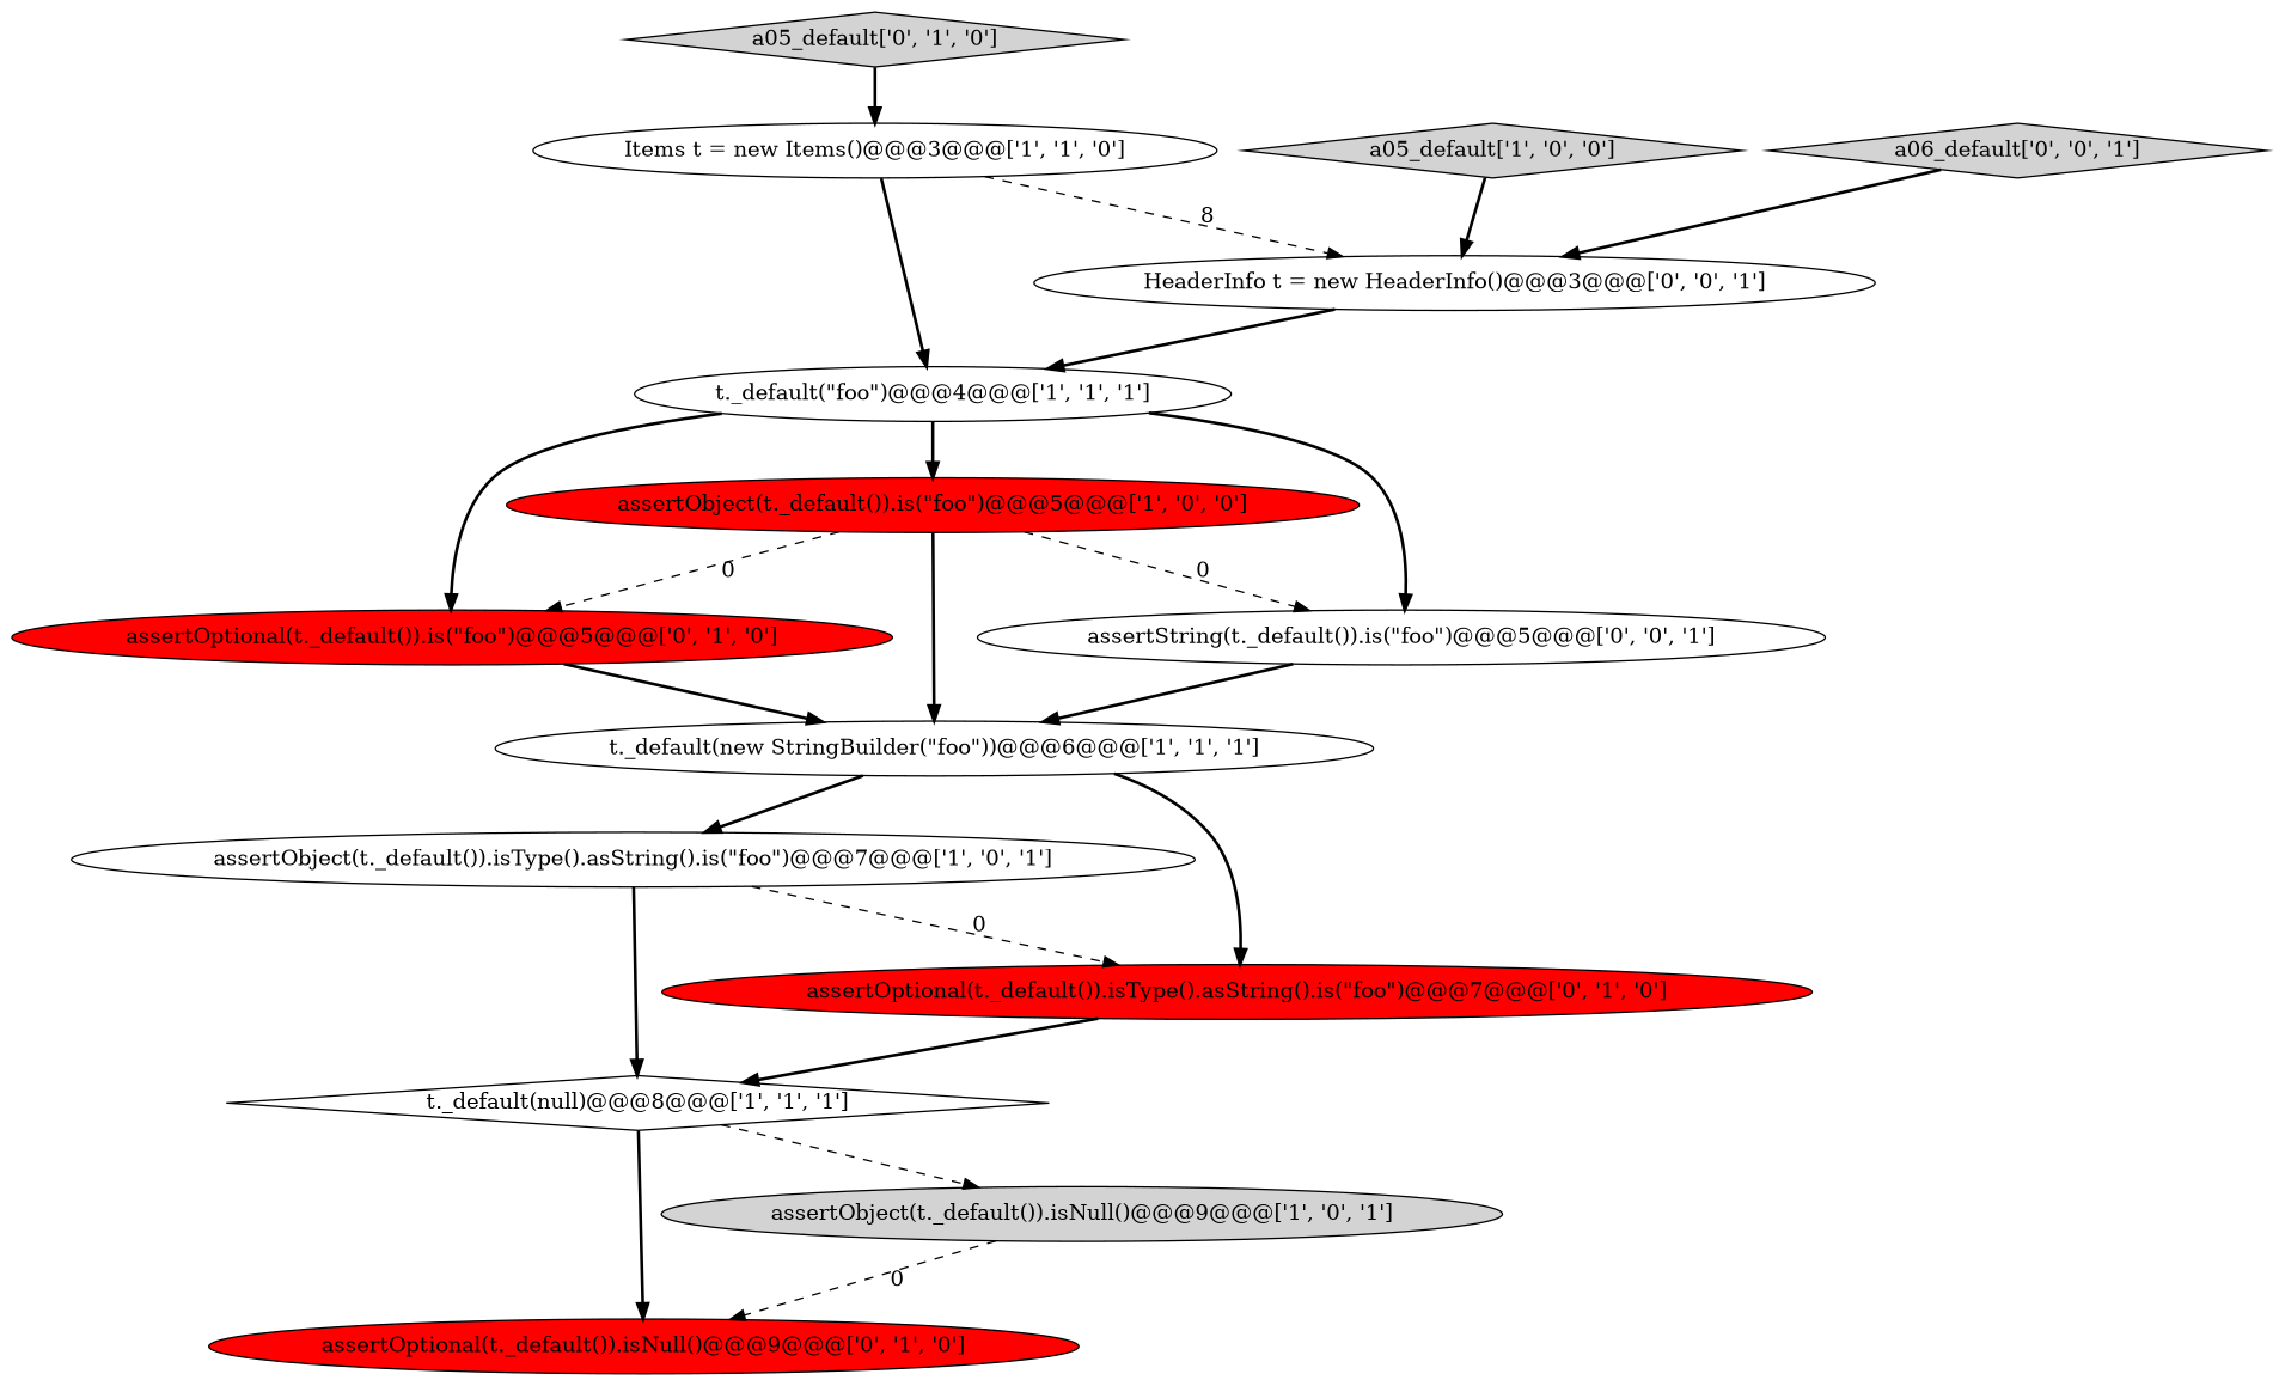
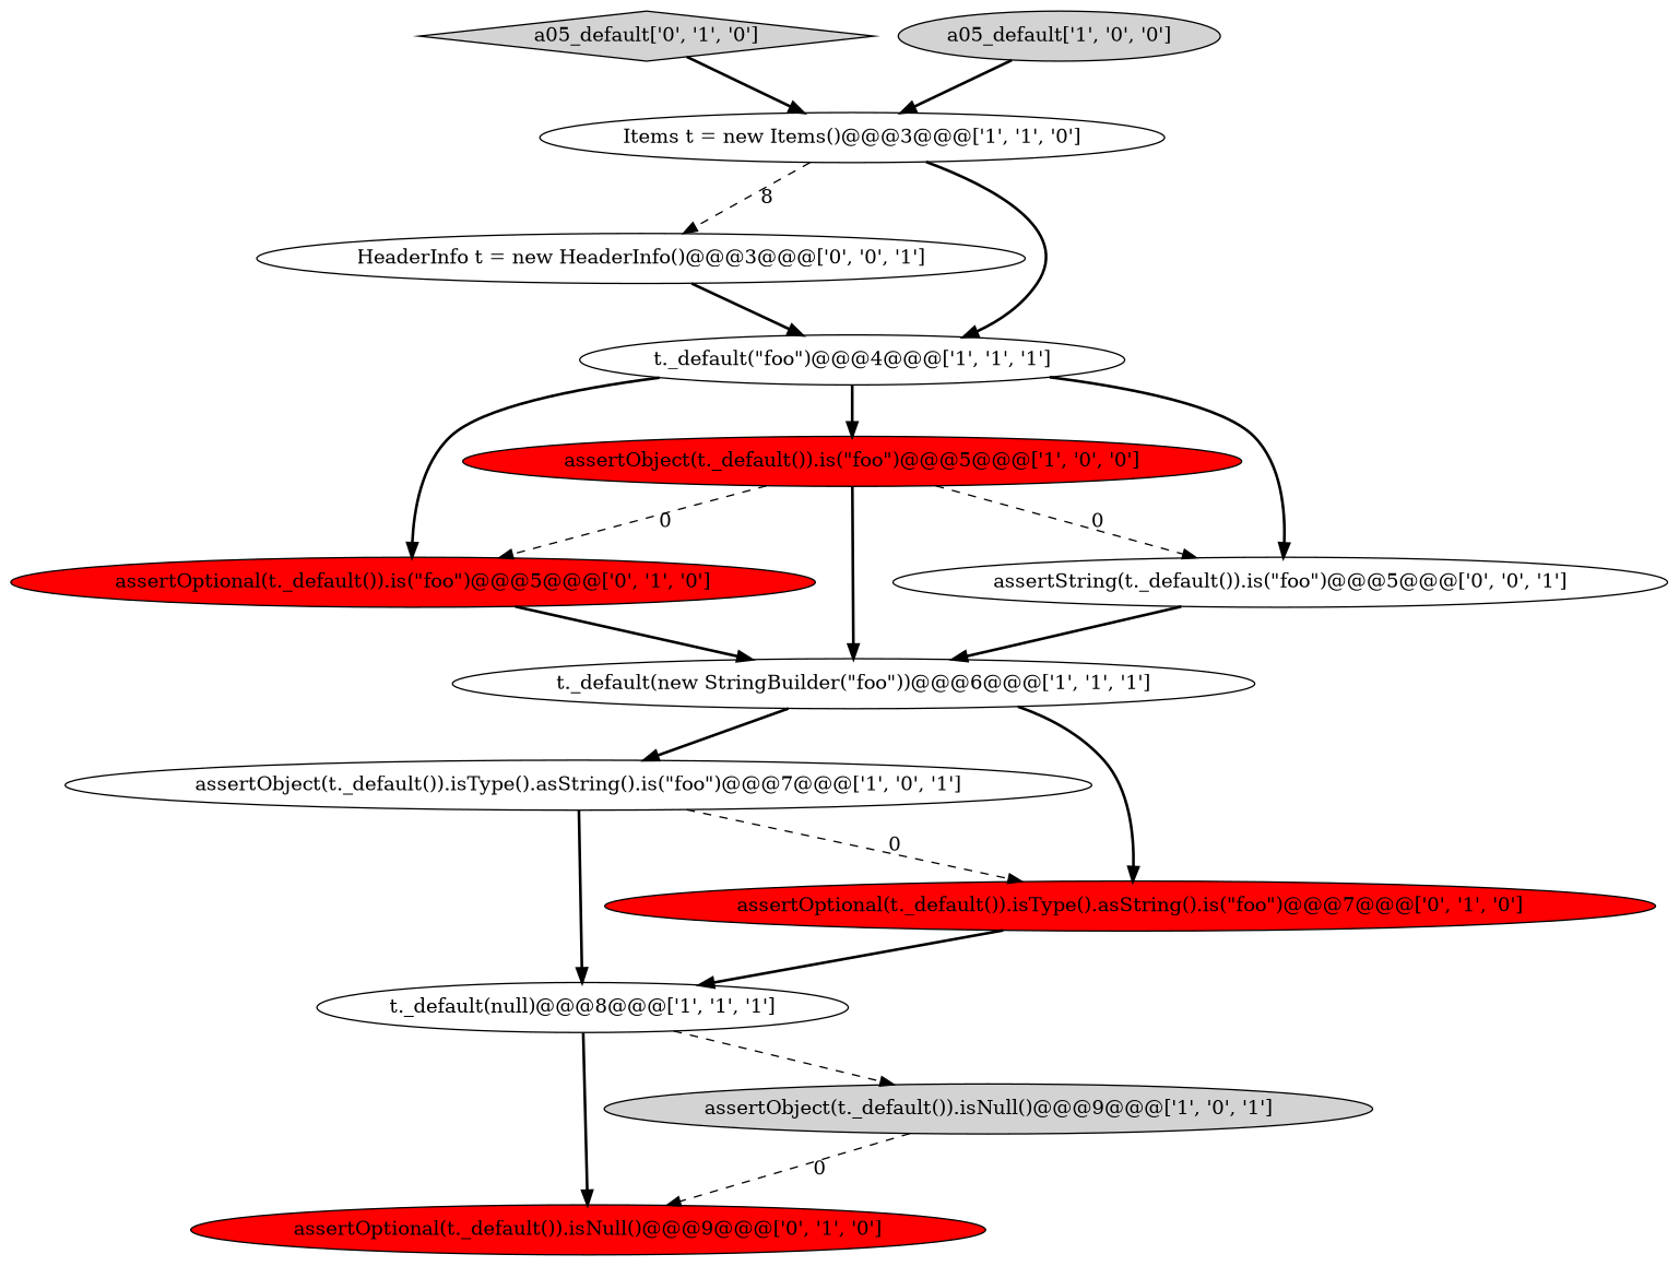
  digraph {
    node [fillcolor=white shape=ellipse style=filled]
    edge [style=bold]
    n1 [fillcolor=red label="assertOptional(t._default()).is(\"foo\")@@@5@@@['0', '1', '0']"]
    n2 [label="t._default(new StringBuilder(\"foo\"))@@@6@@@['1', '1', '1']"]
    n3 [label="assertObject(t._default()).isType().asString().is(\"foo\")@@@7@@@['1', '0', '1']"]
    n4 [fillcolor=red label="assertOptional(t._default()).isType().asString().is(\"foo\")@@@7@@@['0', '1', '0']"]
-   n5 [label="t._default(null)@@@8@@@['1', '1', '1']" shape=diamond]
-   n6 [fillcolor=lightgray label="a06_default['0', '0', '1']" shape=diamond]
+   n5 [label="t._default(null)@@@8@@@['1', '1', '1']"]
    n7 [label="HeaderInfo t = new HeaderInfo()@@@3@@@['0', '0', '1']"]
    n8 [label="t._default(\"foo\")@@@4@@@['1', '1', '1']"]
    n9 [fillcolor=red label="assertObject(t._default()).is(\"foo\")@@@5@@@['1', '0', '0']"]
    n10 [label="assertString(t._default()).is(\"foo\")@@@5@@@['0', '0', '1']"]
    n11 [fillcolor=lightgray label="assertObject(t._default()).isNull()@@@9@@@['1', '0', '1']"]
    n12 [fillcolor=red label="assertOptional(t._default()).isNull()@@@9@@@['0', '1', '0']"]
    n13 [fillcolor=lightgray label="a05_default['0', '1', '0']" shape=diamond]
    n14 [label="Items t = new Items()@@@3@@@['1', '1', '0']"]
-   n15 [fillcolor=lightgray label="a05_default['1', '0', '0']" shape=diamond]
+   n15 [fillcolor=lightgray label="a05_default['1', '0', '0']"]
    n1 -> n2
    n2 -> n3
    n2 -> n4
    n3 -> n4 [label=0 style=dashed]
    n3 -> n5
    n4 -> n5
    n5 -> n11 [style=dashed]
    n5 -> n12
-   n6 -> n7
    n7 -> n8
    n8 -> n1
    n8 -> n9
    n8 -> n10
    n9 -> n1 [label=0 style=dashed]
    n9 -> n2
    n9 -> n10 [label=0 style=dashed]
    n10 -> n2
    n11 -> n12 [label=0 style=dashed]
    n13 -> n14
    n14 -> n7 [label=8 style=dashed]
    n14 -> n8
-   n15 -> n7
+   n15 -> n14
  }
